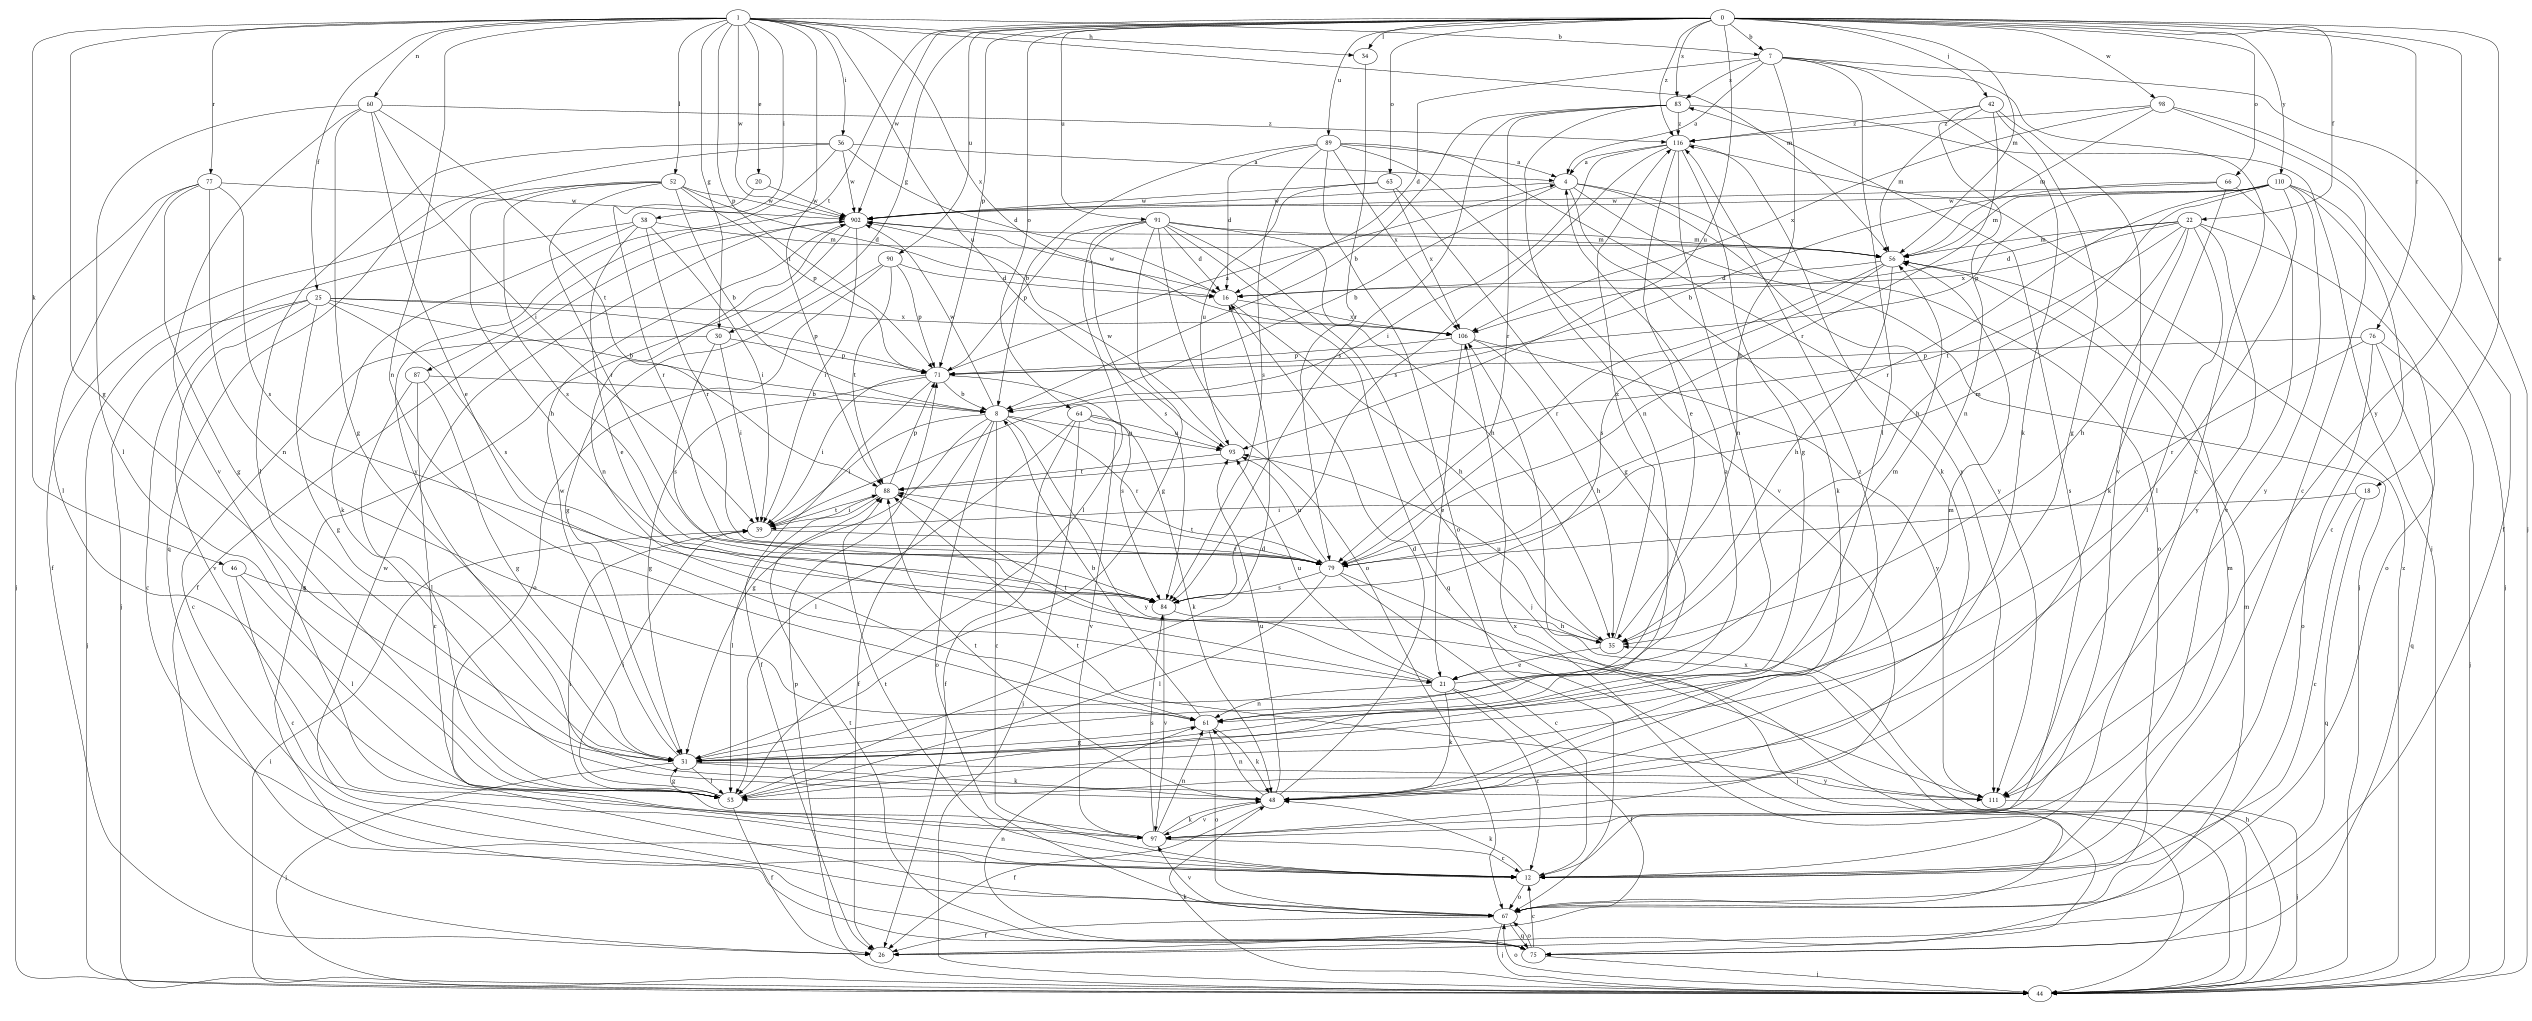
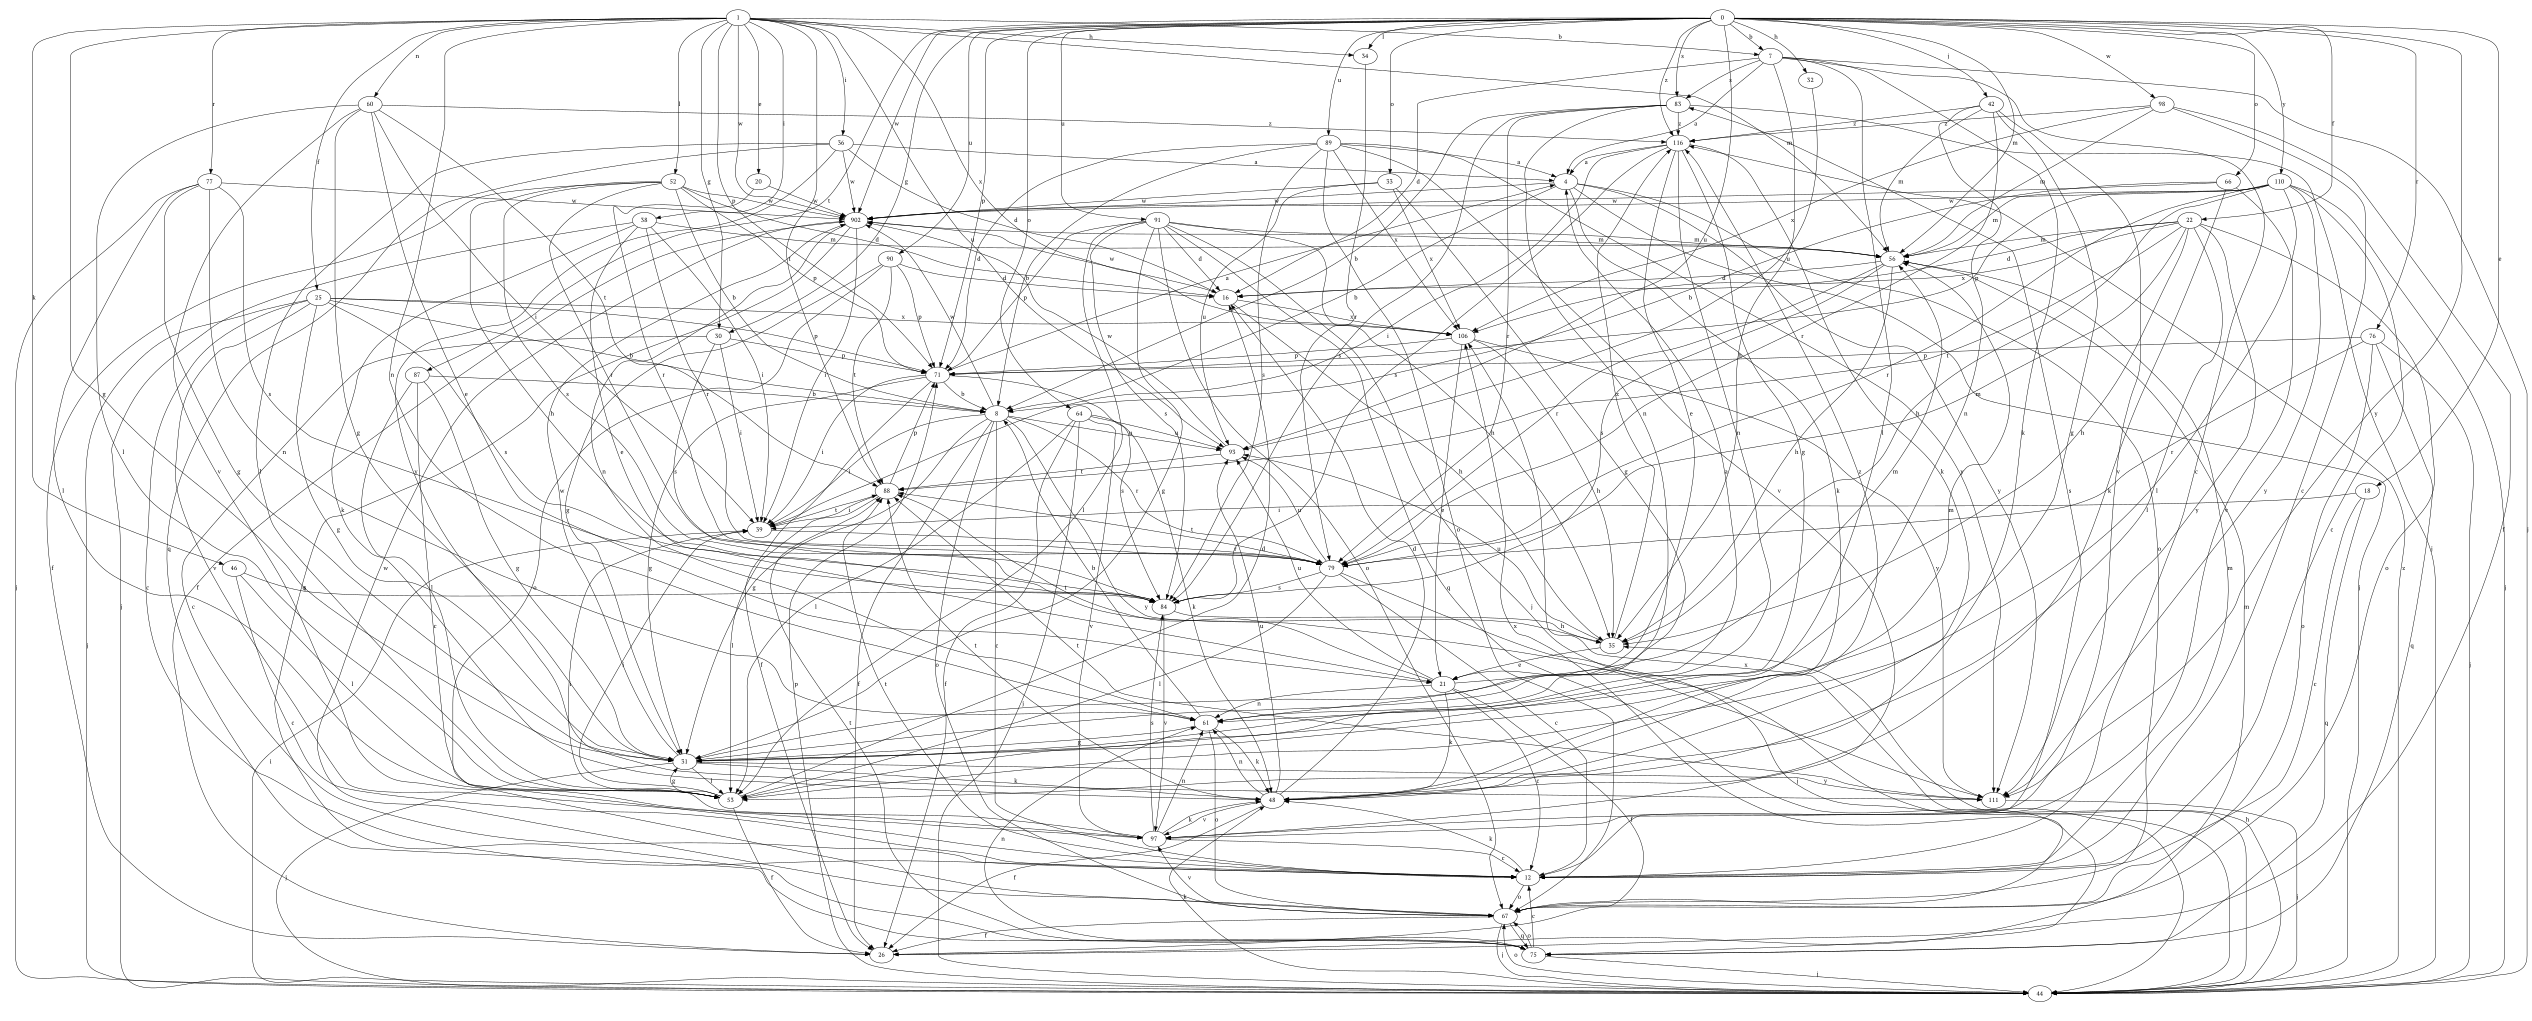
  strict digraph {
    fontname="PT Serif"
    node [fontname="PT Serif"]
    edge [fontname="PT Serif"]
    0
    7
    18
    22
    30
+   32
    34
    42
    56
-   63
+   63 [label=33]
    64
    66
    71
    76
    83
    87
    89
    90
    91
    93
    98
    n22 [label=902]
    110
    111
    116
    4
    44
    48
    12
    16
    35
    53
    39
    75
    88
    106
    67
    79
    84
    31
    61
    97
    26
    8
    21
    1
    20
    25
    36
    38
    46
    52
    60
    77
    0 -> 7 [label=b]
    0 -> 18 [label=e]
    0 -> 22 [label=f]
    0 -> 30 [label=g]
+   0 -> 32 [label=h]
    0 -> 34 [label=l]
    0 -> 42 [label=j]
    0 -> 56 [label=m]
    0 -> 63 [label=o]
    0 -> 64 [label=o]
    0 -> 66 [label=o]
    0 -> 71 [label=p]
    0 -> 76 [label=r]
    0 -> 83 [label=s]
    0 -> 87 [label=t]
    0 -> 89 [label=u]
    0 -> 90 [label=u]
    0 -> 91 [label=u]
    0 -> 93 [label=u]
    0 -> 98 [label=w]
    0 -> n22 [label=w]
    0 -> 110 [label=y]
    0 -> 111 [label=y]
    0 -> 116 [label=z]
    7 -> 83 [label=s]
    7 -> 4 [label=a]
    7 -> 44 [label=j]
    7 -> 48 [label=k]
    7 -> 12 [label=c]
    7 -> 16 [label=d]
    7 -> 35 [label=h]
    7 -> 53 [label=l]
    18 -> 12 [label=c]
    18 -> 39 [label=i]
    18 -> 75 [label=q]
    22 -> 56 [label=m]
    22 -> 111 [label=y]
    22 -> 16 [label=d]
    22 -> 35 [label=h]
    22 -> 53 [label=l]
    22 -> 88 [label=t]
    22 -> 106 [label=x]
    22 -> 67 [label=o]
    22 -> 79 [label=m]
    30 -> 71 [label=p]
    30 -> 12 [label=c]
    30 -> 39 [label=i]
    30 -> 84 [label=s]
+   32 -> 93 [label=u]
    34 -> 79 [label=r]
    42 -> 56 [label=m]
    42 -> 116 [label=z]
    42 -> 79 [label=r]
    42 -> 31 [label=g]
    42 -> 61 [label=n]
    42 -> 97 [label=v]
    56 -> 16 [label=d]
    56 -> 35 [label=h]
    56 -> 79 [label=r]
    56 -> 84 [label=s]
    63 -> 93 [label=u]
    63 -> n22 [label=w]
    63 -> 106 [label=x]
    63 -> 31 [label=g]
    64 -> 93 [label=u]
    64 -> 44 [label=j]
    64 -> 48 [label=k]
    64 -> 53 [label=l]
    64 -> 97 [label=v]
    64 -> 26 [label=f]
    66 -> n22 [label=w]
    66 -> 48 [label=k]
    66 -> 97 [label=v]
    66 -> 8 [label=b]
    71 -> 4 [label=a]
    71 -> 39 [label=i]
    71 -> 84 [label=s]
    71 -> 31 [label=g]
    71 -> 26 [label=f]
    71 -> 8 [label=b]
    76 -> 71 [label=p]
    76 -> 44 [label=j]
    76 -> 75 [label=q]
    76 -> 67 [label=o]
    76 -> 79 [label=r]
    83 -> 116 [label=z]
    83 -> 44 [label=j]
    83 -> 79 [label=r]
    83 -> 84 [label=s]
    83 -> 61 [label=n]
    83 -> 8 [label=b]
    87 -> 12 [label=c]
    87 -> 53 [label=l]
    87 -> 31 [label=g]
    87 -> 8 [label=b]
    89 -> 111 [label=y]
    89 -> 4 [label=a]
-   89 -> 16 [label=d]
+   89 -> 71 [label=d]
    89 -> 106 [label=x]
    89 -> 67 [label=o]
    89 -> 84 [label=s]
    89 -> 97 [label=v]
    89 -> 8 [label=b]
    90 -> 71 [label=p]
    90 -> 16 [label=d]
    90 -> 88 [label=t]
    90 -> 67 [label=o]
    90 -> 31 [label=g]
    91 -> 56 [label=m]
    91 -> 71 [label=p]
    91 -> 44 [label=j]
    91 -> 16 [label=d]
    91 -> 35 [label=h]
    91 -> 53 [label=l]
    91 -> 75 [label=q]
    91 -> 67 [label=o]
    91 -> 84 [label=s]
    91 -> 31 [label=g]
    93 -> n22 [label=w]
    93 -> 88 [label=t]
    98 -> 56 [label=m]
    98 -> 116 [label=z]
    98 -> 12 [label=c]
    98 -> 106 [label=x]
    98 -> 26 [label=f]
    n22 -> 56 [label=m]
    n22 -> 39 [label=i]
    n22 -> 75 [label=q]
    n22 -> 61 [label=n]
    n22 -> 26 [label=f]
    110 -> 56 [label=m]
    110 -> 71 [label=p]
    110 -> n22 [label=w]
    110 -> 111 [label=y]
    110 -> 44 [label=j]
    110 -> 12 [label=c]
    110 -> 35 [label=h]
    110 -> 53 [label=l]
    110 -> 79 [label=r]
    111 -> 44 [label=j]
    111 -> 88 [label=t]
    116 -> 4 [label=a]
    116 -> 48 [label=k]
    116 -> 39 [label=i]
    116 -> 84 [label=s]
    116 -> 31 [label=g]
    116 -> 61 [label=n]
    116 -> 21 [label=e]
    4 -> n22 [label=w]
    4 -> 111 [label=y]
    4 -> 44 [label=j]
    4 -> 48 [label=k]
    4 -> 67 [label=o]
    4 -> 8 [label=b]
    44 -> 71 [label=p]
    44 -> 116 [label=z]
    44 -> 48 [label=k]
    44 -> 35 [label=h]
    44 -> 39 [label=i]
    44 -> 106 [label=x]
    44 -> 67 [label=o]
    48 -> 93 [label=u]
    48 -> 116 [label=z]
    48 -> 16 [label=d]
    48 -> 88 [label=t]
    48 -> 61 [label=n]
    48 -> 97 [label=v]
    48 -> 26 [label=f]
    12 -> 56 [label=m]
    12 -> 83 [label=s]
    12 -> 48 [label=k]
    12 -> 88 [label=t]
    12 -> 67 [label=o]
    16 -> n22 [label=w]
    16 -> 35 [label=h]
    16 -> 106 [label=x]
    35 -> 93 [label=u]
    35 -> 116 [label=z]
    35 -> 21 [label=e]
    53 -> 16 [label=d]
    53 -> 39 [label=i]
    53 -> 31 [label=g]
    53 -> 26 [label=f]
    39 -> 88 [label=t]
    39 -> 79 [label=r]
    75 -> 44 [label=j]
    75 -> 12 [label=c]
    75 -> 88 [label=t]
    75 -> 67 [label=o]
    75 -> 61 [label=n]
    88 -> 71 [label=p]
    88 -> 53 [label=l]
    88 -> 39 [label=i]
    106 -> 71 [label=p]
    106 -> 111 [label=y]
    106 -> 35 [label=h]
    106 -> 21 [label=e]
    67 -> n22 [label=w]
    67 -> 44 [label=j]
    67 -> 75 [label=q]
    67 -> 106 [label=x]
    67 -> 97 [label=v]
    67 -> 26 [label=f]
    79 -> 93 [label=u]
    79 -> 44 [label=j]
    79 -> 12 [label=c]
    79 -> 53 [label=l]
    79 -> 88 [label=t]
    79 -> 84 [label=s]
    84 -> 35 [label=h]
    84 -> 97 [label=v]
    31 -> 56 [label=m]
    31 -> n22 [label=w]
    31 -> 111 [label=y]
    31 -> 4 [label=a]
    31 -> 44 [label=j]
    31 -> 48 [label=k]
    31 -> 53 [label=l]
    61 -> 48 [label=k]
    61 -> 67 [label=o]
    61 -> 31 [label=g]
    61 -> 8 [label=b]
    97 -> 48 [label=k]
    97 -> 12 [label=c]
    97 -> 39 [label=i]
    97 -> 84 [label=s]
    97 -> 61 [label=n]
    26 -> 56 [label=m]
    8 -> 93 [label=u]
    8 -> n22 [label=w]
    8 -> 111 [label=y]
    8 -> 12 [label=c]
    8 -> 39 [label=i]
    8 -> 67 [label=o]
    8 -> 79 [label=r]
    8 -> 31 [label=g]
    8 -> 26 [label=f]
    21 -> 56 [label=m]
    21 -> 93 [label=u]
    21 -> 48 [label=k]
    21 -> 12 [label=c]
    21 -> 88 [label=t]
    21 -> 61 [label=n]
    21 -> 26 [label=f]
    1 -> 7 [label=b]
    1 -> 30 [label=g]
    1 -> 34 [label=h]
    1 -> 56 [label=m]
    1 -> 71 [label=p]
    1 -> 93 [label=u]
    1 -> n22 [label=w]
    1 -> 88 [label=t]
    1 -> 106 [label=x]
    1 -> 31 [label=g]
    1 -> 61 [label=n]
    1 -> 20 [label=e]
    1 -> 25 [label=f]
    1 -> 36 [label=i]
    1 -> 38 [label=i]
    1 -> 46 [label=k]
    1 -> 52 [label=l]
    1 -> 60 [label=n]
    1 -> 77 [label=r]
    20 -> n22 [label=w]
    20 -> 79 [label=r]
    25 -> 71 [label=p]
    25 -> 44 [label=j]
    25 -> 12 [label=c]
    25 -> 106 [label=x]
    25 -> 84 [label=s]
    25 -> 31 [label=g]
    25 -> 97 [label=v]
    25 -> 8 [label=b]
    36 -> n22 [label=w]
    36 -> 111 [label=y]
    36 -> 4 [label=a]
    36 -> 16 [label=d]
    36 -> 53 [label=l]
    36 -> 75 [label=q]
    38 -> 56 [label=m]
    38 -> 44 [label=j]
    38 -> 48 [label=k]
    38 -> 39 [label=i]
    38 -> 79 [label=r]
    38 -> 21 [label=e]
    46 -> 12 [label=c]
    46 -> 53 [label=l]
    46 -> 84 [label=s]
    52 -> 71 [label=p]
    52 -> n22 [label=w]
    52 -> 16 [label=d]
    52 -> 35 [label=h]
    52 -> 79 [label=r]
    52 -> 84 [label=s]
    52 -> 26 [label=f]
    52 -> 8 [label=b]
    60 -> 116 [label=z]
    60 -> 53 [label=l]
    60 -> 39 [label=i]
    60 -> 88 [label=t]
    60 -> 31 [label=g]
    60 -> 97 [label=v]
    60 -> 21 [label=e]
    77 -> n22 [label=w]
    77 -> 44 [label=j]
    77 -> 53 [label=l]
    77 -> 84 [label=s]
    77 -> 31 [label=g]
    77 -> 61 [label=n]
  }
